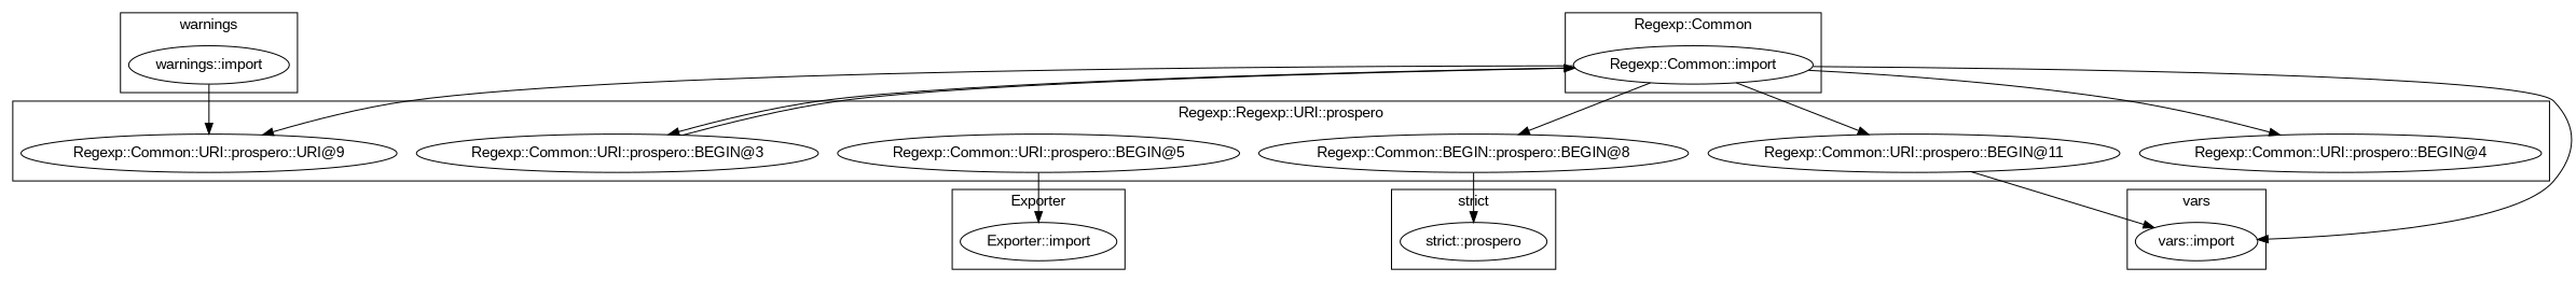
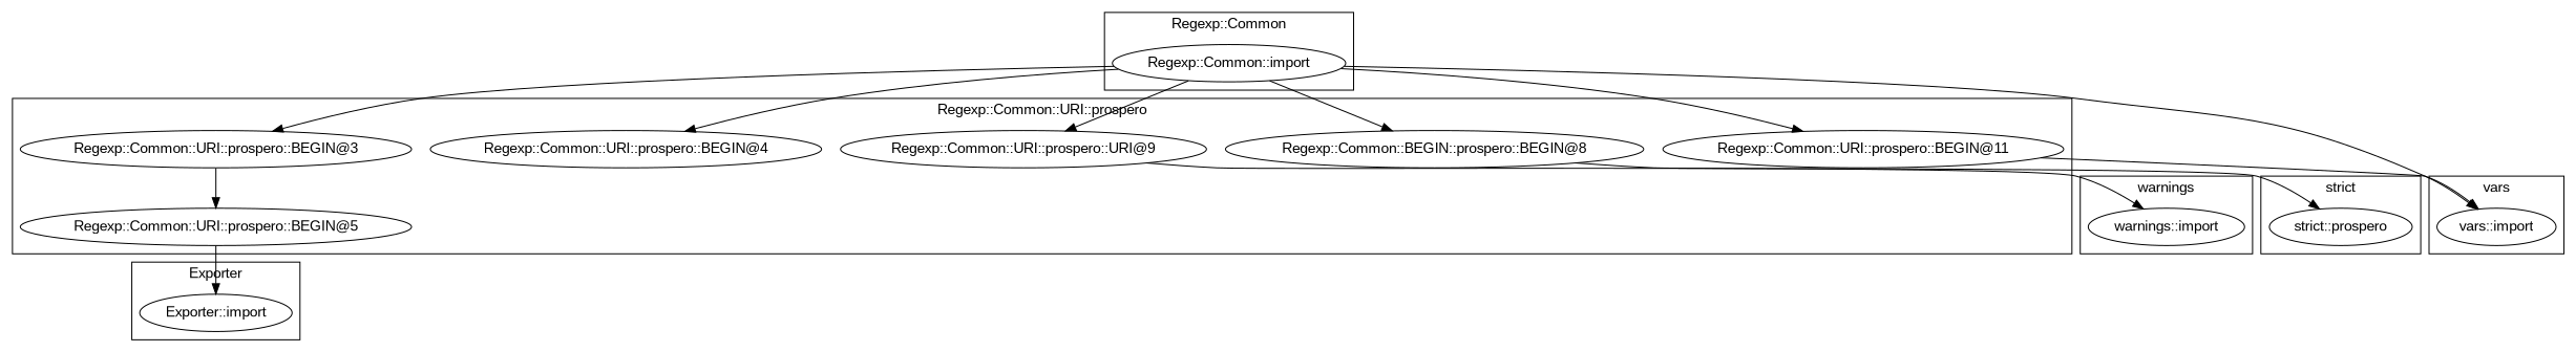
  digraph {
    fontname="Liberation Sans"
    node [fontname="Liberation Sans"]
    edge [fontname="Liberation Sans"]
    "vars::import"
    "warnings::import"
    n3 [label="strict::prospero"]
    n4 [label="Regexp::Common::URI::prospero::URI@9"]
    "Regexp::Common::URI::prospero::BEGIN@5"
    "Regexp::Common::URI::prospero::BEGIN@11"
    "Regexp::Common::URI::prospero::BEGIN@3"
    "Regexp::Common::URI::prospero::BEGIN@4"
    n9 [label="Regexp::Common::BEGIN::prospero::BEGIN@8"]
    "Exporter::import"
    "Regexp::Common::import"
    subgraph cluster_1 {
      label=vars
      "vars::import"
    }
    subgraph cluster_2 {
      label=warnings
      "warnings::import"
    }
    subgraph cluster_3 {
      label="strict"
      n3
    }
    subgraph cluster_4 {
-     label="Regexp::Regexp::URI::prospero"
+     label="Regexp::Common::URI::prospero"
      n4
      "Regexp::Common::URI::prospero::BEGIN@5"
      "Regexp::Common::URI::prospero::BEGIN@11"
      "Regexp::Common::URI::prospero::BEGIN@3"
      "Regexp::Common::URI::prospero::BEGIN@4"
      n9
    }
    subgraph cluster_5 {
      label=Exporter
      "Exporter::import"
    }
    subgraph cluster_6 {
      label="Regexp::Common"
      "Regexp::Common::import"
    }
-   "warnings::import" -> n4
+   n4 -> "warnings::import"
    "Regexp::Common::URI::prospero::BEGIN@5" -> "Exporter::import"
    "Regexp::Common::URI::prospero::BEGIN@11" -> "vars::import"
-   "Regexp::Common::URI::prospero::BEGIN@3" -> "Regexp::Common::import"
+   "Regexp::Common::URI::prospero::BEGIN@3" -> "Regexp::Common::URI::prospero::BEGIN@5"
    n9 -> n3
    "Regexp::Common::import" -> "vars::import"
    "Regexp::Common::import" -> n4
    "Regexp::Common::import" -> "Regexp::Common::URI::prospero::BEGIN@11"
    "Regexp::Common::import" -> "Regexp::Common::URI::prospero::BEGIN@3"
    "Regexp::Common::import" -> "Regexp::Common::URI::prospero::BEGIN@4"
    "Regexp::Common::import" -> n9
  }
